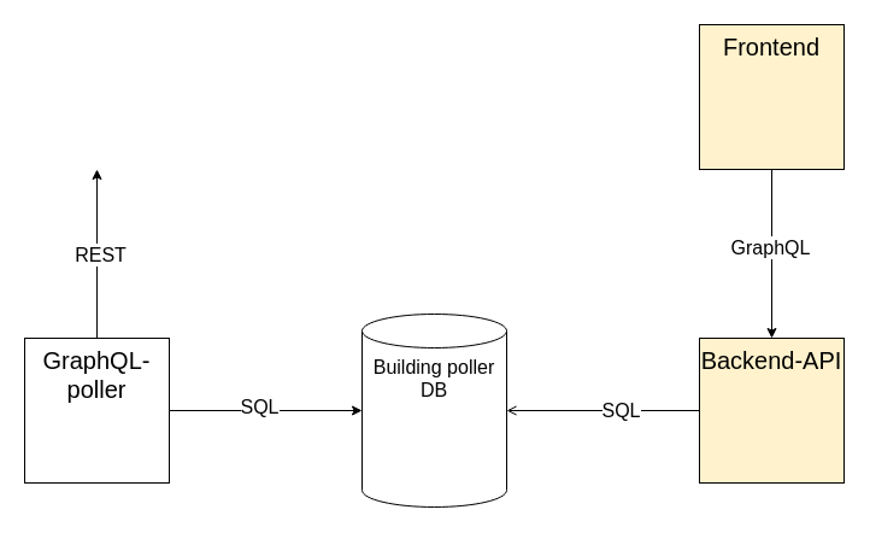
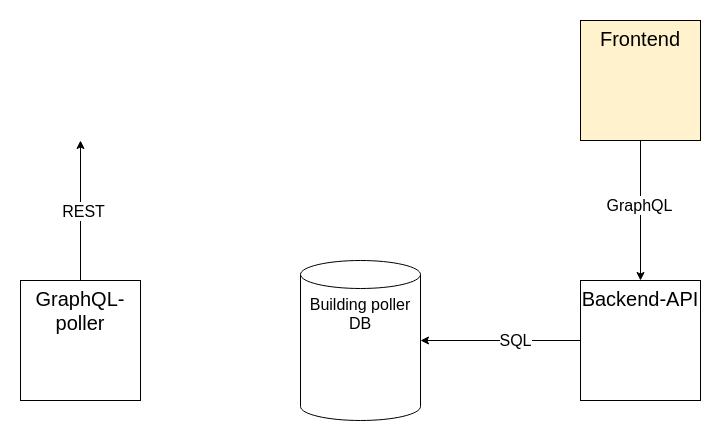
  <mxCell id="0" />
  <mxCell id="1" parent="0" />
  <mxCell id="2" value="" style="shape=image;verticalLabelPosition=bottom;labelBackgroundColor=#ffffff;verticalAlign=top;aspect=fixed;imageAspect=0;image=https://www.axonius.com/hubfs/Adapter%20Logos/cisco_prime_adapter.png;" vertex="1" parent="1"><mxGeometry x="20" y="20" width="120" height="120" as="geometry" /></mxCell>
  <mxCell id="3" value="" style="group" vertex="1" connectable="0" parent="1"><mxGeometry x="300" y="260" width="120" height="160" as="geometry" /></mxCell>
  <mxCell id="4" value="" style="group" vertex="1" connectable="0" parent="3"><mxGeometry width="120" height="160" as="geometry" /></mxCell>
  <mxCell id="5" value="&lt;font style=&quot;font-size: 16px&quot;&gt;Building poller DB&lt;/font&gt;" style="shape=cylinder3;whiteSpace=wrap;html=1;boundedLbl=1;backgroundOutline=1;size=14;verticalAlign=top;" vertex="1" parent="4"><mxGeometry width="120" height="160" as="geometry" /></mxCell>
  <mxCell id="6" value="" style="shape=image;verticalLabelPosition=bottom;labelBackgroundColor=#ffffff;verticalAlign=top;aspect=fixed;imageAspect=0;image=https://cpl.thalesgroup.com/sites/default/files/content/paragraphs/intro/2020-03/postgresql-logo.png;" vertex="1" parent="4"><mxGeometry x="20" y="74.667" width="80" height="73.12" as="geometry" /></mxCell>
  <mxCell id="7" value="" style="group" vertex="1" connectable="0" parent="1"><mxGeometry x="20" y="280" width="120" height="120" as="geometry" /></mxCell>
  <mxCell id="8" value="&lt;font style=&quot;font-size: 20px&quot;&gt;GraphQL-poller&lt;/font&gt;" style="whiteSpace=wrap;html=1;aspect=fixed;verticalAlign=top;" vertex="1" parent="7"><mxGeometry width="120" height="120" as="geometry" /></mxCell>
  <mxCell id="9" value="" style="shape=image;verticalLabelPosition=bottom;labelBackgroundColor=#ffffff;verticalAlign=top;aspect=fixed;imageAspect=0;image=https://cdn.pixabay.com/photo/2015/04/23/17/41/node-js-736399_960_720.png;" vertex="1" parent="7"><mxGeometry x="10" y="50" width="100" height="50" as="geometry" /></mxCell>
  <mxCell id="10" style="edgeStyle=orthogonalEdgeStyle;rounded=0;orthogonalLoop=1;jettySize=auto;html=1;entryX=0.5;entryY=1;entryDx=0;entryDy=0;" edge="1" parent="1" source="8" target="2"><mxGeometry relative="1" as="geometry" /></mxCell>
  <mxCell id="11" value="REST" style="edgeLabel;html=1;align=center;verticalAlign=middle;resizable=0;points=[];fontSize=16;" vertex="1" connectable="0" parent="10"><mxGeometry y="-2" relative="1" as="geometry"><mxPoint as="offset" /></mxGeometry></mxCell>
- <mxCell id="12" style="edgeStyle=orthogonalEdgeStyle;rounded=0;orthogonalLoop=1;jettySize=auto;html=1;fontSize=14;" edge="1" parent="1" source="8" target="5"><mxGeometry relative="1" as="geometry" /></mxCell>
- <mxCell id="13" value="SQL" style="edgeLabel;html=1;align=center;verticalAlign=middle;resizable=0;points=[];fontSize=16;" vertex="1" connectable="0" parent="12"><mxGeometry x="-0.075" y="4" relative="1" as="geometry"><mxPoint as="offset" /></mxGeometry></mxCell>
  <mxCell id="14" value="" style="group" vertex="1" connectable="0" parent="1"><mxGeometry x="580" y="280" width="120" height="120" as="geometry" /></mxCell>
- <mxCell id="15" value="&lt;font style=&quot;font-size: 20px&quot;&gt;Backend-API&lt;/font&gt;" style="whiteSpace=wrap;html=1;aspect=fixed;verticalAlign=top;fillColor=#fff2cc;" vertex="1" parent="14"><mxGeometry width="120" height="120" as="geometry" /></mxCell>
+ <mxCell id="15" value="&lt;font style=&quot;font-size: 20px&quot;&gt;Backend-API&lt;/font&gt;" style="whiteSpace=wrap;html=1;aspect=fixed;verticalAlign=top;" vertex="1" parent="14"><mxGeometry width="120" height="120" as="geometry" /></mxCell>
  <mxCell id="16" value="" style="shape=image;verticalLabelPosition=bottom;labelBackgroundColor=#ffffff;verticalAlign=top;aspect=fixed;imageAspect=0;image=https://cdn.pixabay.com/photo/2015/04/23/17/41/node-js-736399_960_720.png;" vertex="1" parent="14"><mxGeometry x="10" y="50" width="100" height="50" as="geometry" /></mxCell>
- <mxCell id="17" style="edgeStyle=orthogonalEdgeStyle;rounded=0;orthogonalLoop=1;jettySize=auto;html=1;entryX=1;entryY=0.5;entryDx=0;entryDy=0;entryPerimeter=0;fontSize=14;endArrow=open;" edge="1" parent="1" source="15" target="5"><mxGeometry relative="1" as="geometry" /></mxCell>
+ <mxCell id="17" style="edgeStyle=orthogonalEdgeStyle;rounded=0;orthogonalLoop=1;jettySize=auto;html=1;entryX=1;entryY=0.5;entryDx=0;entryDy=0;entryPerimeter=0;fontSize=14;" edge="1" parent="1" source="15" target="5"><mxGeometry relative="1" as="geometry" /></mxCell>
  <mxCell id="18" value="SQL" style="edgeLabel;html=1;align=center;verticalAlign=middle;resizable=0;points=[];fontSize=16;" vertex="1" connectable="0" parent="17"><mxGeometry x="-0.175" y="-1" relative="1" as="geometry"><mxPoint as="offset" /></mxGeometry></mxCell>
  <mxCell id="19" value="" style="group" vertex="1" connectable="0" parent="1"><mxGeometry x="580" y="20" width="120" height="120" as="geometry" /></mxCell>
  <mxCell id="20" value="&lt;font style=&quot;font-size: 20px&quot;&gt;Frontend&lt;/font&gt;" style="whiteSpace=wrap;html=1;aspect=fixed;verticalAlign=top;fillColor=#fff2cc;" vertex="1" parent="19"><mxGeometry width="120" height="120" as="geometry" /></mxCell>
  <mxCell id="21" value="" style="shape=image;verticalLabelPosition=bottom;labelBackgroundColor=#ffffff;verticalAlign=top;aspect=fixed;imageAspect=0;image=https://vuejs.org/images/logo.png;" vertex="1" parent="19"><mxGeometry x="30" y="40" width="60" height="60" as="geometry" /></mxCell>
  <mxCell id="22" style="edgeStyle=orthogonalEdgeStyle;rounded=0;orthogonalLoop=1;jettySize=auto;html=1;entryX=0.5;entryY=0;entryDx=0;entryDy=0;fontSize=14;" edge="1" parent="1" source="20" target="15"><mxGeometry relative="1" as="geometry" /></mxCell>
  <mxCell id="23" value="GraphQL" style="edgeLabel;html=1;align=center;verticalAlign=middle;resizable=0;points=[];fontSize=16;" vertex="1" connectable="0" parent="22"><mxGeometry x="-0.086" y="-2" relative="1" as="geometry"><mxPoint as="offset" /></mxGeometry></mxCell>
